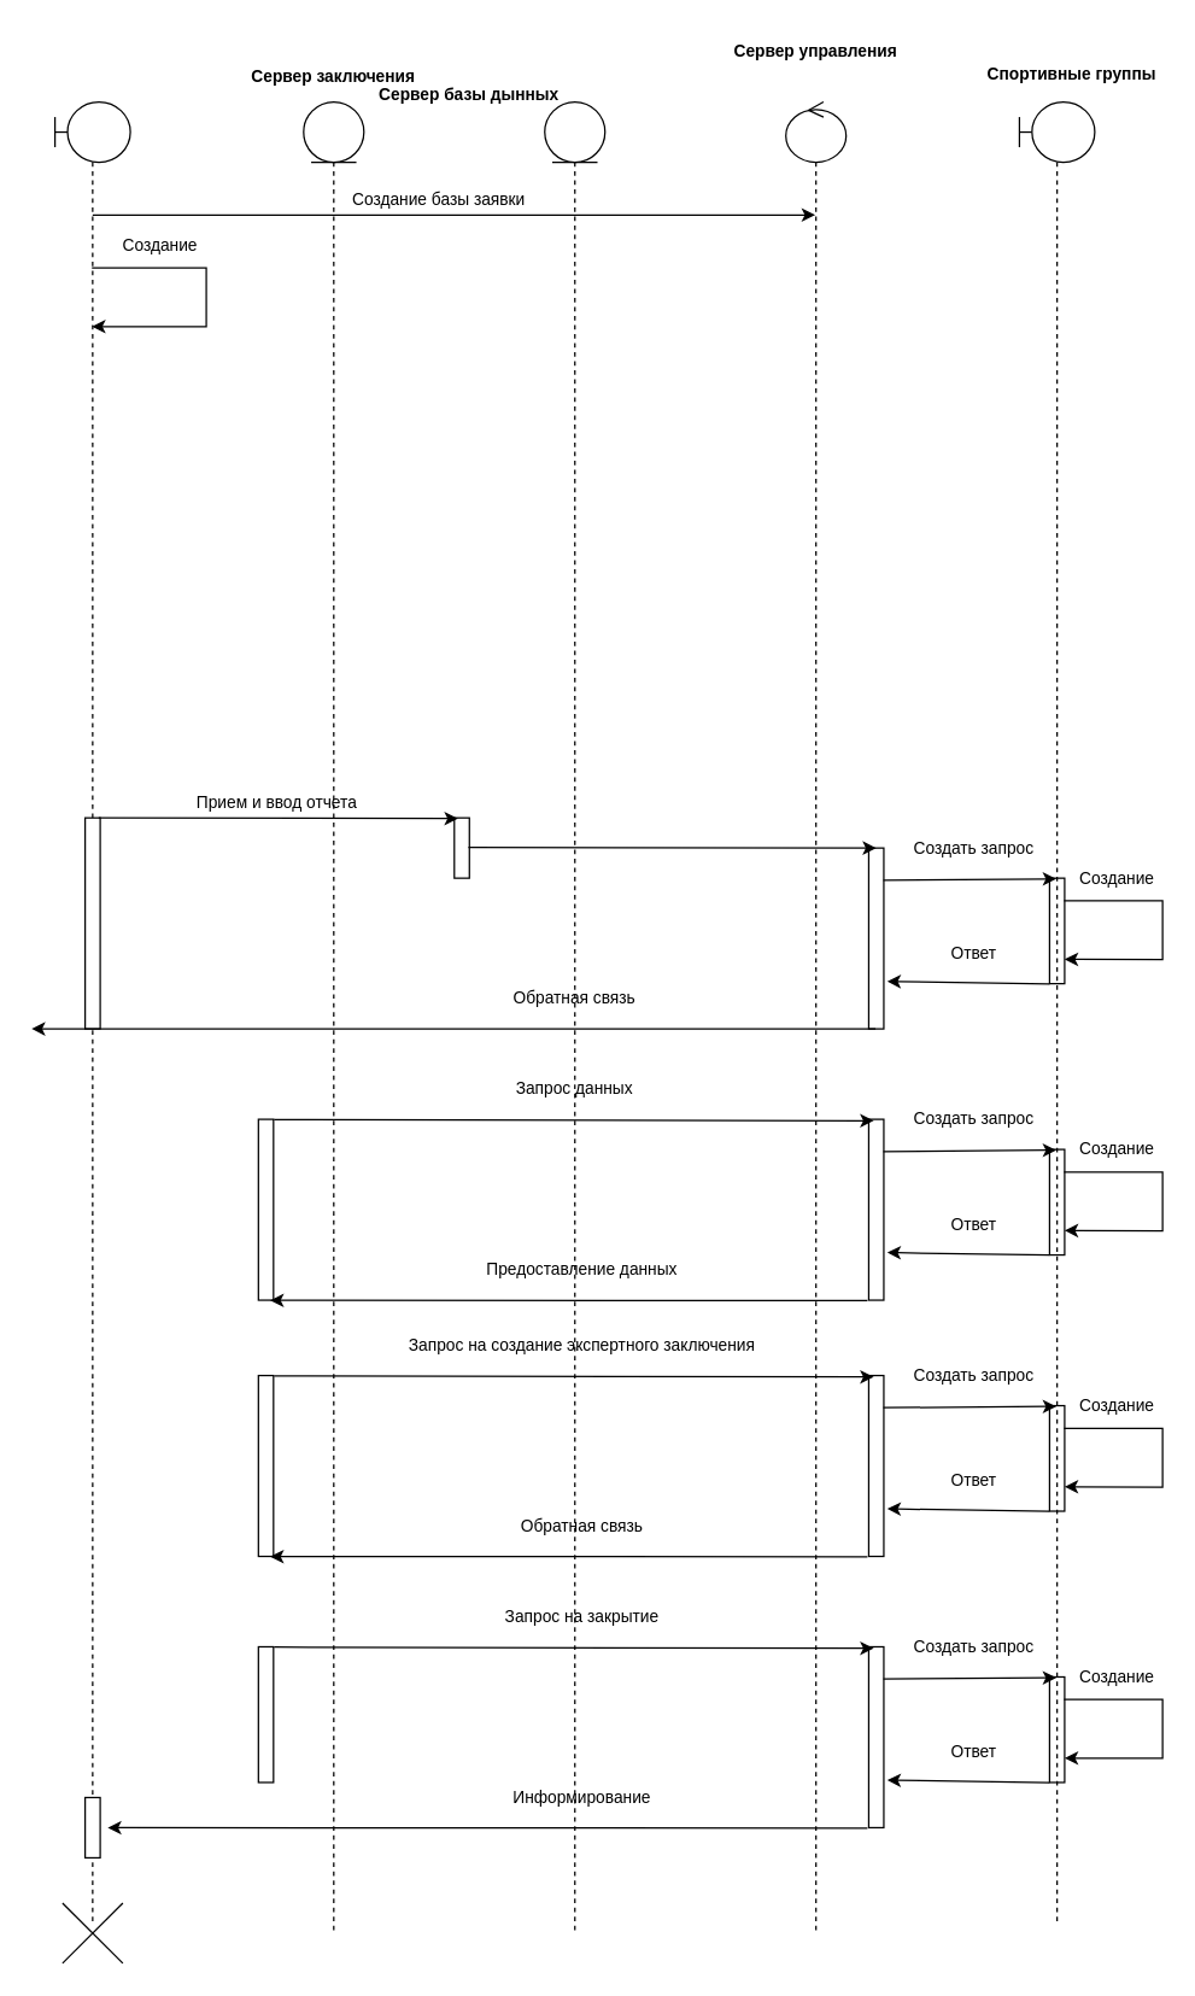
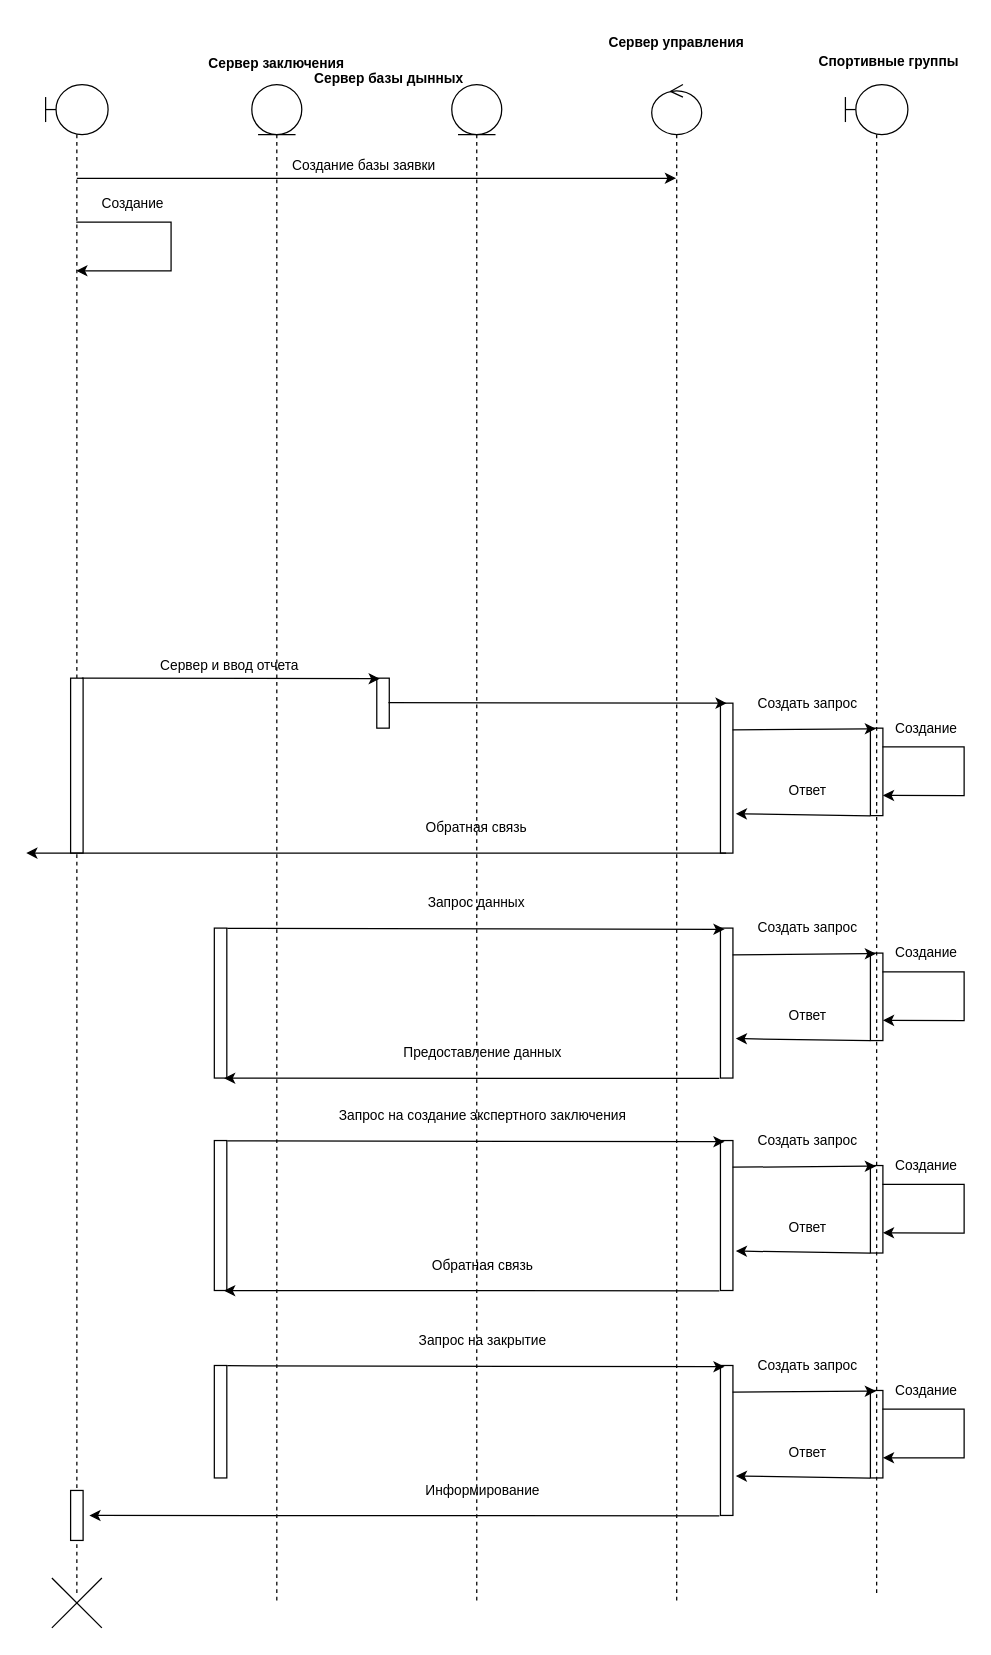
  <mxCell id="0" />
  <mxCell id="1" parent="0" />
  <mxCell id="2" value="" style="shape=umlLifeline;participant=umlBoundary;perimeter=lifelinePerimeter;whiteSpace=wrap;html=1;container=1;collapsible=0;recursiveResize=0;verticalAlign=top;spacingTop=36;outlineConnect=0;" parent="1" vertex="1"><mxGeometry x="36" y="67" width="50" height="1210" as="geometry" /></mxCell>
  <mxCell id="3" value="Сервер заключения" style="text;align=center;fontStyle=1;verticalAlign=middle;spacingLeft=3;spacingRight=3;strokeColor=none;rotatable=0;points=[[0,0.5],[1,0.5]];portConstraint=eastwest;fontSize=11;" parent="1" vertex="1"><mxGeometry x="181" y="38" width="80" height="23" as="geometry" /></mxCell>
  <mxCell id="4" value="Сервер базы дынных" style="text;align=center;fontStyle=1;verticalAlign=middle;spacingLeft=3;spacingRight=3;strokeColor=none;rotatable=0;points=[[0,0.5],[1,0.5]];portConstraint=eastwest;fontSize=11;" parent="1" vertex="1"><mxGeometry x="271" y="47" width="80" height="30" as="geometry" /></mxCell>
  <mxCell id="5" value="Сервер управления" style="text;align=center;fontStyle=1;verticalAlign=middle;spacingLeft=3;spacingRight=3;strokeColor=none;rotatable=0;points=[[0,0.5],[1,0.5]];portConstraint=eastwest;fontSize=11;" parent="1" vertex="1"><mxGeometry x="501" y="20" width="80" height="26" as="geometry" /></mxCell>
  <mxCell id="6" value="Спортивные группы" style="text;align=center;fontStyle=1;verticalAlign=middle;spacingLeft=3;spacingRight=3;strokeColor=none;rotatable=0;points=[[0,0.5],[1,0.5]];portConstraint=eastwest;fontSize=11;" parent="1" vertex="1"><mxGeometry x="671" y="35" width="80" height="26" as="geometry" /></mxCell>
  <mxCell id="7" value="" style="endArrow=classic;html=1;fontSize=11;exitX=0.5;exitY=0.062;exitDx=0;exitDy=0;exitPerimeter=0;" parent="1" source="2" target="68" edge="1"><mxGeometry width="50" height="50" relative="1" as="geometry"><mxPoint x="66.4" y="142.4" as="sourcePoint" /><mxPoint x="305.5" y="122.44" as="targetPoint" /></mxGeometry></mxCell>
  <mxCell id="8" value="Создание базы заявки" style="text;html=1;strokeColor=none;fillColor=none;align=center;verticalAlign=middle;whiteSpace=wrap;rounded=0;fontSize=11;" parent="1" vertex="1"><mxGeometry x="121" y="122" width="340" height="20" as="geometry" /></mxCell>
  <mxCell id="9" value="" style="html=1;points=[];perimeter=orthogonalPerimeter;fontSize=11;" parent="1" vertex="1"><mxGeometry x="56" y="542" width="10" height="140" as="geometry" /></mxCell>
  <mxCell id="10" value="" style="html=1;points=[];perimeter=orthogonalPerimeter;fontSize=11;" parent="1" vertex="1"><mxGeometry x="301" y="542" width="10" height="40" as="geometry" /></mxCell>
  <mxCell id="11" value="" style="html=1;points=[];perimeter=orthogonalPerimeter;fontSize=11;" parent="1" vertex="1"><mxGeometry x="576" y="562" width="10" height="120" as="geometry" /></mxCell>
  <mxCell id="12" value="" style="html=1;points=[];perimeter=orthogonalPerimeter;fontSize=11;" parent="1" vertex="1"><mxGeometry x="696" y="582" width="10" height="70" as="geometry" /></mxCell>
  <mxCell id="13" value="" style="endArrow=classic;html=1;fontSize=11;exitX=0.96;exitY=0.214;exitDx=0;exitDy=0;exitPerimeter=0;entryX=1;entryY=0.769;entryDx=0;entryDy=0;entryPerimeter=0;rounded=0;" parent="1" source="12" target="12" edge="1"><mxGeometry width="50" height="50" relative="1" as="geometry"><mxPoint x="710.17" y="596.14" as="sourcePoint" /><mxPoint x="741" y="622" as="targetPoint" /><Array as="points"><mxPoint x="771" y="597" /><mxPoint x="771" y="636" /></Array></mxGeometry></mxCell>
  <mxCell id="14" value="Создание" style="text;html=1;strokeColor=none;fillColor=none;align=center;verticalAlign=middle;whiteSpace=wrap;rounded=0;fontSize=11;" parent="1" vertex="1"><mxGeometry x="721" y="572" width="40" height="20" as="geometry" /></mxCell>
  <mxCell id="15" value="" style="endArrow=classic;html=1;fontSize=11;exitX=0.971;exitY=0.178;exitDx=0;exitDy=0;exitPerimeter=0;" parent="1" source="11" edge="1"><mxGeometry width="50" height="50" relative="1" as="geometry"><mxPoint x="591" y="582" as="sourcePoint" /><mxPoint x="700.5" y="582.47" as="targetPoint" /></mxGeometry></mxCell>
  <mxCell id="16" value="Создать запрос" style="text;html=1;strokeColor=none;fillColor=none;align=center;verticalAlign=middle;whiteSpace=wrap;rounded=0;fontSize=11;" parent="1" vertex="1"><mxGeometry x="591" y="552" width="110" height="20" as="geometry" /></mxCell>
  <mxCell id="17" value="" style="endArrow=classic;html=1;fontSize=11;exitX=0;exitY=1.002;exitDx=0;exitDy=0;exitPerimeter=0;entryX=1.228;entryY=0.737;entryDx=0;entryDy=0;entryPerimeter=0;" parent="1" source="12" target="11" edge="1"><mxGeometry width="50" height="50" relative="1" as="geometry"><mxPoint x="591" y="562" as="sourcePoint" /><mxPoint x="641" y="512" as="targetPoint" /></mxGeometry></mxCell>
  <mxCell id="18" value="Ответ" style="text;html=1;strokeColor=none;fillColor=none;align=center;verticalAlign=middle;whiteSpace=wrap;rounded=0;fontSize=11;" parent="1" vertex="1"><mxGeometry x="626" y="622" width="40" height="20" as="geometry" /></mxCell>
  <mxCell id="19" value="" style="endArrow=classic;html=1;fontSize=11;entryX=0.243;entryY=0.011;entryDx=0;entryDy=0;entryPerimeter=0;" parent="1" target="10" edge="1"><mxGeometry width="50" height="50" relative="1" as="geometry"><mxPoint x="65" y="542" as="sourcePoint" /><mxPoint x="351" y="552" as="targetPoint" /></mxGeometry></mxCell>
  <mxCell id="20" value="" style="endArrow=classic;html=1;fontSize=11;exitX=0.934;exitY=0.488;exitDx=0;exitDy=0;exitPerimeter=0;" parent="1" source="10" edge="1"><mxGeometry width="50" height="50" relative="1" as="geometry"><mxPoint x="321" y="592" as="sourcePoint" /><mxPoint x="581" y="562" as="targetPoint" /></mxGeometry></mxCell>
  <mxCell id="21" value="" style="endArrow=classic;html=1;fontSize=11;" parent="1" edge="1"><mxGeometry width="50" height="50" relative="1" as="geometry"><mxPoint x="580.5" y="682" as="sourcePoint" /><mxPoint x="20.5" y="682" as="targetPoint" /><Array as="points"><mxPoint x="481" y="682" /></Array></mxGeometry></mxCell>
- <mxCell id="22" value="Прием и ввод отчета" style="text;html=1;strokeColor=none;fillColor=none;align=center;verticalAlign=middle;whiteSpace=wrap;rounded=0;fontSize=11;" parent="1" vertex="1"><mxGeometry x="96" y="522" width="175" height="20" as="geometry" /></mxCell>
+ <mxCell id="22" value="Сервер и ввод отчета" style="text;html=1;strokeColor=none;fillColor=none;align=center;verticalAlign=middle;whiteSpace=wrap;rounded=0;fontSize=11;" parent="1" vertex="1"><mxGeometry x="96" y="522" width="175" height="20" as="geometry" /></mxCell>
  <mxCell id="23" value="Обратная связь" style="text;html=1;strokeColor=none;fillColor=none;align=center;verticalAlign=middle;whiteSpace=wrap;rounded=0;fontSize=11;" parent="1" vertex="1"><mxGeometry x="321" y="652" width="120" height="20" as="geometry" /></mxCell>
  <mxCell id="24" value="" style="html=1;points=[];perimeter=orthogonalPerimeter;fontSize=11;" parent="1" vertex="1"><mxGeometry x="171" y="742" width="10" height="120" as="geometry" /></mxCell>
  <mxCell id="25" value="" style="html=1;points=[];perimeter=orthogonalPerimeter;fontSize=11;" parent="1" vertex="1"><mxGeometry x="576" y="742" width="10" height="120" as="geometry" /></mxCell>
  <mxCell id="26" value="" style="html=1;points=[];perimeter=orthogonalPerimeter;fontSize=11;" parent="1" vertex="1"><mxGeometry x="696" y="762" width="10" height="70" as="geometry" /></mxCell>
  <mxCell id="27" value="" style="endArrow=classic;html=1;fontSize=11;exitX=0.96;exitY=0.214;exitDx=0;exitDy=0;exitPerimeter=0;entryX=1;entryY=0.769;entryDx=0;entryDy=0;entryPerimeter=0;rounded=0;" parent="1" source="26" target="26" edge="1"><mxGeometry width="50" height="50" relative="1" as="geometry"><mxPoint x="710.17" y="776.14" as="sourcePoint" /><mxPoint x="741" y="802" as="targetPoint" /><Array as="points"><mxPoint x="771" y="777" /><mxPoint x="771" y="816" /></Array></mxGeometry></mxCell>
  <mxCell id="28" value="Создание" style="text;html=1;strokeColor=none;fillColor=none;align=center;verticalAlign=middle;whiteSpace=wrap;rounded=0;fontSize=11;" parent="1" vertex="1"><mxGeometry x="721" y="752" width="40" height="20" as="geometry" /></mxCell>
  <mxCell id="29" value="" style="endArrow=classic;html=1;fontSize=11;exitX=0.971;exitY=0.178;exitDx=0;exitDy=0;exitPerimeter=0;" parent="1" source="25" edge="1"><mxGeometry width="50" height="50" relative="1" as="geometry"><mxPoint x="591" y="762" as="sourcePoint" /><mxPoint x="700.5" y="762.47" as="targetPoint" /></mxGeometry></mxCell>
  <mxCell id="30" value="Создать запрос" style="text;html=1;strokeColor=none;fillColor=none;align=center;verticalAlign=middle;whiteSpace=wrap;rounded=0;fontSize=11;" parent="1" vertex="1"><mxGeometry x="591" y="732" width="110" height="20" as="geometry" /></mxCell>
  <mxCell id="31" value="" style="endArrow=classic;html=1;fontSize=11;exitX=0;exitY=1.002;exitDx=0;exitDy=0;exitPerimeter=0;entryX=1.228;entryY=0.737;entryDx=0;entryDy=0;entryPerimeter=0;" parent="1" source="26" target="25" edge="1"><mxGeometry width="50" height="50" relative="1" as="geometry"><mxPoint x="591" y="742" as="sourcePoint" /><mxPoint x="641" y="692" as="targetPoint" /></mxGeometry></mxCell>
  <mxCell id="32" value="Ответ" style="text;html=1;strokeColor=none;fillColor=none;align=center;verticalAlign=middle;whiteSpace=wrap;rounded=0;fontSize=11;" parent="1" vertex="1"><mxGeometry x="626" y="802" width="40" height="20" as="geometry" /></mxCell>
  <mxCell id="33" value="" style="endArrow=classic;html=1;fontSize=11;exitX=-0.083;exitY=1.002;exitDx=0;exitDy=0;exitPerimeter=0;entryX=0.779;entryY=1.001;entryDx=0;entryDy=0;entryPerimeter=0;" parent="1" source="25" target="24" edge="1"><mxGeometry width="50" height="50" relative="1" as="geometry"><mxPoint x="441" y="832" as="sourcePoint" /><mxPoint x="491" y="782" as="targetPoint" /></mxGeometry></mxCell>
  <mxCell id="34" value="" style="endArrow=classic;html=1;fontSize=11;exitX=1.038;exitY=0.002;exitDx=0;exitDy=0;exitPerimeter=0;entryX=0.333;entryY=0.008;entryDx=0;entryDy=0;entryPerimeter=0;" parent="1" source="24" target="25" edge="1"><mxGeometry width="50" height="50" relative="1" as="geometry"><mxPoint x="441" y="832" as="sourcePoint" /><mxPoint x="491" y="782" as="targetPoint" /></mxGeometry></mxCell>
  <mxCell id="35" value="Запрос данных" style="text;html=1;strokeColor=none;fillColor=none;align=center;verticalAlign=middle;whiteSpace=wrap;rounded=0;fontSize=11;" parent="1" vertex="1"><mxGeometry x="331" y="712" width="100" height="20" as="geometry" /></mxCell>
  <mxCell id="36" value="Предоставление данных" style="text;html=1;strokeColor=none;fillColor=none;align=center;verticalAlign=middle;whiteSpace=wrap;rounded=0;fontSize=11;" parent="1" vertex="1"><mxGeometry x="311" y="832" width="150" height="20" as="geometry" /></mxCell>
  <mxCell id="37" value="" style="html=1;points=[];perimeter=orthogonalPerimeter;fontSize=11;" parent="1" vertex="1"><mxGeometry x="171" y="912" width="10" height="120" as="geometry" /></mxCell>
  <mxCell id="38" value="" style="html=1;points=[];perimeter=orthogonalPerimeter;fontSize=11;" parent="1" vertex="1"><mxGeometry x="576" y="912" width="10" height="120" as="geometry" /></mxCell>
  <mxCell id="39" value="" style="html=1;points=[];perimeter=orthogonalPerimeter;fontSize=11;" parent="1" vertex="1"><mxGeometry x="696" y="932" width="10" height="70" as="geometry" /></mxCell>
  <mxCell id="40" value="" style="endArrow=classic;html=1;fontSize=11;exitX=0.96;exitY=0.214;exitDx=0;exitDy=0;exitPerimeter=0;entryX=1;entryY=0.769;entryDx=0;entryDy=0;entryPerimeter=0;rounded=0;" parent="1" source="39" target="39" edge="1"><mxGeometry width="50" height="50" relative="1" as="geometry"><mxPoint x="710.17" y="946.14" as="sourcePoint" /><mxPoint x="741" y="972" as="targetPoint" /><Array as="points"><mxPoint x="771" y="947" /><mxPoint x="771" y="986" /></Array></mxGeometry></mxCell>
  <mxCell id="41" value="Создание" style="text;html=1;strokeColor=none;fillColor=none;align=center;verticalAlign=middle;whiteSpace=wrap;rounded=0;fontSize=11;" parent="1" vertex="1"><mxGeometry x="721" y="922" width="40" height="20" as="geometry" /></mxCell>
  <mxCell id="42" value="" style="endArrow=classic;html=1;fontSize=11;exitX=0.971;exitY=0.178;exitDx=0;exitDy=0;exitPerimeter=0;" parent="1" source="38" edge="1"><mxGeometry width="50" height="50" relative="1" as="geometry"><mxPoint x="591" y="932" as="sourcePoint" /><mxPoint x="700.5" y="932.47" as="targetPoint" /></mxGeometry></mxCell>
  <mxCell id="43" value="Создать запрос" style="text;html=1;strokeColor=none;fillColor=none;align=center;verticalAlign=middle;whiteSpace=wrap;rounded=0;fontSize=11;" parent="1" vertex="1"><mxGeometry x="591" y="902" width="110" height="20" as="geometry" /></mxCell>
  <mxCell id="44" value="" style="endArrow=classic;html=1;fontSize=11;exitX=0;exitY=1.002;exitDx=0;exitDy=0;exitPerimeter=0;entryX=1.228;entryY=0.737;entryDx=0;entryDy=0;entryPerimeter=0;" parent="1" source="39" target="38" edge="1"><mxGeometry width="50" height="50" relative="1" as="geometry"><mxPoint x="591" y="912" as="sourcePoint" /><mxPoint x="641" y="862" as="targetPoint" /></mxGeometry></mxCell>
  <mxCell id="45" value="Ответ" style="text;html=1;strokeColor=none;fillColor=none;align=center;verticalAlign=middle;whiteSpace=wrap;rounded=0;fontSize=11;" parent="1" vertex="1"><mxGeometry x="626" y="972" width="40" height="20" as="geometry" /></mxCell>
  <mxCell id="46" value="" style="endArrow=classic;html=1;fontSize=11;exitX=-0.083;exitY=1.002;exitDx=0;exitDy=0;exitPerimeter=0;entryX=0.779;entryY=1.001;entryDx=0;entryDy=0;entryPerimeter=0;" parent="1" source="38" target="37" edge="1"><mxGeometry width="50" height="50" relative="1" as="geometry"><mxPoint x="441" y="1002" as="sourcePoint" /><mxPoint x="491" y="952" as="targetPoint" /></mxGeometry></mxCell>
  <mxCell id="47" value="" style="endArrow=classic;html=1;fontSize=11;exitX=1.038;exitY=0.002;exitDx=0;exitDy=0;exitPerimeter=0;entryX=0.333;entryY=0.008;entryDx=0;entryDy=0;entryPerimeter=0;" parent="1" source="37" target="38" edge="1"><mxGeometry width="50" height="50" relative="1" as="geometry"><mxPoint x="441" y="1002" as="sourcePoint" /><mxPoint x="491" y="952" as="targetPoint" /></mxGeometry></mxCell>
  <mxCell id="48" value="Запрос на создание экспертного заключения" style="text;html=1;strokeColor=none;fillColor=none;align=center;verticalAlign=middle;whiteSpace=wrap;rounded=0;fontSize=11;" parent="1" vertex="1"><mxGeometry x="241" y="882" width="290" height="20" as="geometry" /></mxCell>
  <mxCell id="49" value="Обратная связь" style="text;html=1;strokeColor=none;fillColor=none;align=center;verticalAlign=middle;whiteSpace=wrap;rounded=0;fontSize=11;" parent="1" vertex="1"><mxGeometry x="311" y="1002" width="150" height="20" as="geometry" /></mxCell>
  <mxCell id="50" value="" style="html=1;points=[];perimeter=orthogonalPerimeter;fontSize=11;" parent="1" vertex="1"><mxGeometry x="171" y="1092" width="10" height="90" as="geometry" /></mxCell>
  <mxCell id="51" value="" style="html=1;points=[];perimeter=orthogonalPerimeter;fontSize=11;" parent="1" vertex="1"><mxGeometry x="576" y="1092" width="10" height="120" as="geometry" /></mxCell>
  <mxCell id="52" value="" style="html=1;points=[];perimeter=orthogonalPerimeter;fontSize=11;" parent="1" vertex="1"><mxGeometry x="696" y="1112" width="10" height="70" as="geometry" /></mxCell>
  <mxCell id="53" value="" style="endArrow=classic;html=1;fontSize=11;exitX=0.96;exitY=0.214;exitDx=0;exitDy=0;exitPerimeter=0;entryX=1;entryY=0.769;entryDx=0;entryDy=0;entryPerimeter=0;rounded=0;" parent="1" source="52" target="52" edge="1"><mxGeometry width="50" height="50" relative="1" as="geometry"><mxPoint x="710.17" y="1126.14" as="sourcePoint" /><mxPoint x="741" y="1152" as="targetPoint" /><Array as="points"><mxPoint x="771" y="1127" /><mxPoint x="771" y="1166" /></Array></mxGeometry></mxCell>
  <mxCell id="54" value="Создание" style="text;html=1;strokeColor=none;fillColor=none;align=center;verticalAlign=middle;whiteSpace=wrap;rounded=0;fontSize=11;" parent="1" vertex="1"><mxGeometry x="721" y="1102" width="40" height="20" as="geometry" /></mxCell>
  <mxCell id="55" value="" style="endArrow=classic;html=1;fontSize=11;exitX=0.971;exitY=0.178;exitDx=0;exitDy=0;exitPerimeter=0;" parent="1" source="51" edge="1"><mxGeometry width="50" height="50" relative="1" as="geometry"><mxPoint x="591" y="1112" as="sourcePoint" /><mxPoint x="700.5" y="1112.47" as="targetPoint" /></mxGeometry></mxCell>
  <mxCell id="56" value="Создать запрос" style="text;html=1;strokeColor=none;fillColor=none;align=center;verticalAlign=middle;whiteSpace=wrap;rounded=0;fontSize=11;" parent="1" vertex="1"><mxGeometry x="591" y="1082" width="110" height="20" as="geometry" /></mxCell>
  <mxCell id="57" value="" style="endArrow=classic;html=1;fontSize=11;exitX=0;exitY=1.002;exitDx=0;exitDy=0;exitPerimeter=0;entryX=1.228;entryY=0.737;entryDx=0;entryDy=0;entryPerimeter=0;" parent="1" source="52" target="51" edge="1"><mxGeometry width="50" height="50" relative="1" as="geometry"><mxPoint x="591" y="1092" as="sourcePoint" /><mxPoint x="641" y="1042" as="targetPoint" /></mxGeometry></mxCell>
  <mxCell id="58" value="Ответ" style="text;html=1;strokeColor=none;fillColor=none;align=center;verticalAlign=middle;whiteSpace=wrap;rounded=0;fontSize=11;" parent="1" vertex="1"><mxGeometry x="626" y="1152" width="40" height="20" as="geometry" /></mxCell>
  <mxCell id="59" value="" style="endArrow=classic;html=1;fontSize=11;exitX=-0.083;exitY=1.002;exitDx=0;exitDy=0;exitPerimeter=0;" parent="1" source="51" edge="1"><mxGeometry width="50" height="50" relative="1" as="geometry"><mxPoint x="441" y="1182" as="sourcePoint" /><mxPoint x="71" y="1212" as="targetPoint" /></mxGeometry></mxCell>
  <mxCell id="60" value="" style="endArrow=classic;html=1;fontSize=11;exitX=1.038;exitY=0.002;exitDx=0;exitDy=0;exitPerimeter=0;entryX=0.333;entryY=0.008;entryDx=0;entryDy=0;entryPerimeter=0;" parent="1" source="50" target="51" edge="1"><mxGeometry width="50" height="50" relative="1" as="geometry"><mxPoint x="441" y="1182" as="sourcePoint" /><mxPoint x="491" y="1132" as="targetPoint" /></mxGeometry></mxCell>
  <mxCell id="61" value="Запрос на закрытие" style="text;html=1;strokeColor=none;fillColor=none;align=center;verticalAlign=middle;whiteSpace=wrap;rounded=0;fontSize=11;" parent="1" vertex="1"><mxGeometry x="311" y="1062" width="150" height="20" as="geometry" /></mxCell>
  <mxCell id="62" value="Информирование" style="text;html=1;strokeColor=none;fillColor=none;align=center;verticalAlign=middle;whiteSpace=wrap;rounded=0;fontSize=11;" parent="1" vertex="1"><mxGeometry x="311" y="1182" width="150" height="20" as="geometry" /></mxCell>
  <mxCell id="63" value="" style="html=1;points=[];perimeter=orthogonalPerimeter;fontSize=11;" parent="1" vertex="1"><mxGeometry x="56" y="1192" width="10" height="40" as="geometry" /></mxCell>
  <mxCell id="64" value="" style="endArrow=none;html=1;fontSize=11;" parent="1" edge="1"><mxGeometry width="50" height="50" relative="1" as="geometry"><mxPoint x="41" y="1302" as="sourcePoint" /><mxPoint x="81" y="1262" as="targetPoint" /></mxGeometry></mxCell>
  <mxCell id="65" value="" style="endArrow=none;html=1;fontSize=11;" parent="1" edge="1"><mxGeometry width="50" height="50" relative="1" as="geometry"><mxPoint x="41" y="1262" as="sourcePoint" /><mxPoint x="81" y="1302" as="targetPoint" /></mxGeometry></mxCell>
  <mxCell id="66" value="" style="shape=umlLifeline;participant=umlEntity;perimeter=lifelinePerimeter;whiteSpace=wrap;html=1;container=1;collapsible=0;recursiveResize=0;verticalAlign=top;spacingTop=36;outlineConnect=0;" vertex="1" parent="1"><mxGeometry x="201" y="67" width="40" height="1215" as="geometry" /></mxCell>
  <mxCell id="67" value="" style="shape=umlLifeline;participant=umlEntity;perimeter=lifelinePerimeter;whiteSpace=wrap;html=1;container=1;collapsible=0;recursiveResize=0;verticalAlign=top;spacingTop=36;outlineConnect=0;" vertex="1" parent="1"><mxGeometry x="361" y="67" width="40" height="1215" as="geometry" /></mxCell>
  <mxCell id="68" value="" style="shape=umlLifeline;participant=umlControl;perimeter=lifelinePerimeter;whiteSpace=wrap;html=1;container=1;collapsible=0;recursiveResize=0;verticalAlign=top;spacingTop=36;outlineConnect=0;" vertex="1" parent="1"><mxGeometry x="521" y="67" width="40" height="1215" as="geometry" /></mxCell>
  <mxCell id="69" value="" style="shape=umlLifeline;participant=umlBoundary;perimeter=lifelinePerimeter;whiteSpace=wrap;html=1;container=1;collapsible=0;recursiveResize=0;verticalAlign=top;spacingTop=36;outlineConnect=0;" vertex="1" parent="1"><mxGeometry x="676" y="67" width="50" height="1210" as="geometry" /></mxCell>
  <mxCell id="70" value="" style="endArrow=classic;html=1;fontSize=11;rounded=0;" edge="1" parent="1" source="2" target="2"><mxGeometry width="50" height="50" relative="1" as="geometry"><mxPoint x="71" y="176.98" as="sourcePoint" /><mxPoint x="71.4" y="215.83" as="targetPoint" /><Array as="points"><mxPoint x="136.4" y="177" /><mxPoint x="136.4" y="216" /></Array></mxGeometry></mxCell>
  <mxCell id="71" value="Создание" style="text;html=1;strokeColor=none;fillColor=none;align=center;verticalAlign=middle;whiteSpace=wrap;rounded=0;fontSize=11;" vertex="1" parent="1"><mxGeometry x="86.4" y="152" width="40" height="20" as="geometry" /></mxCell>
